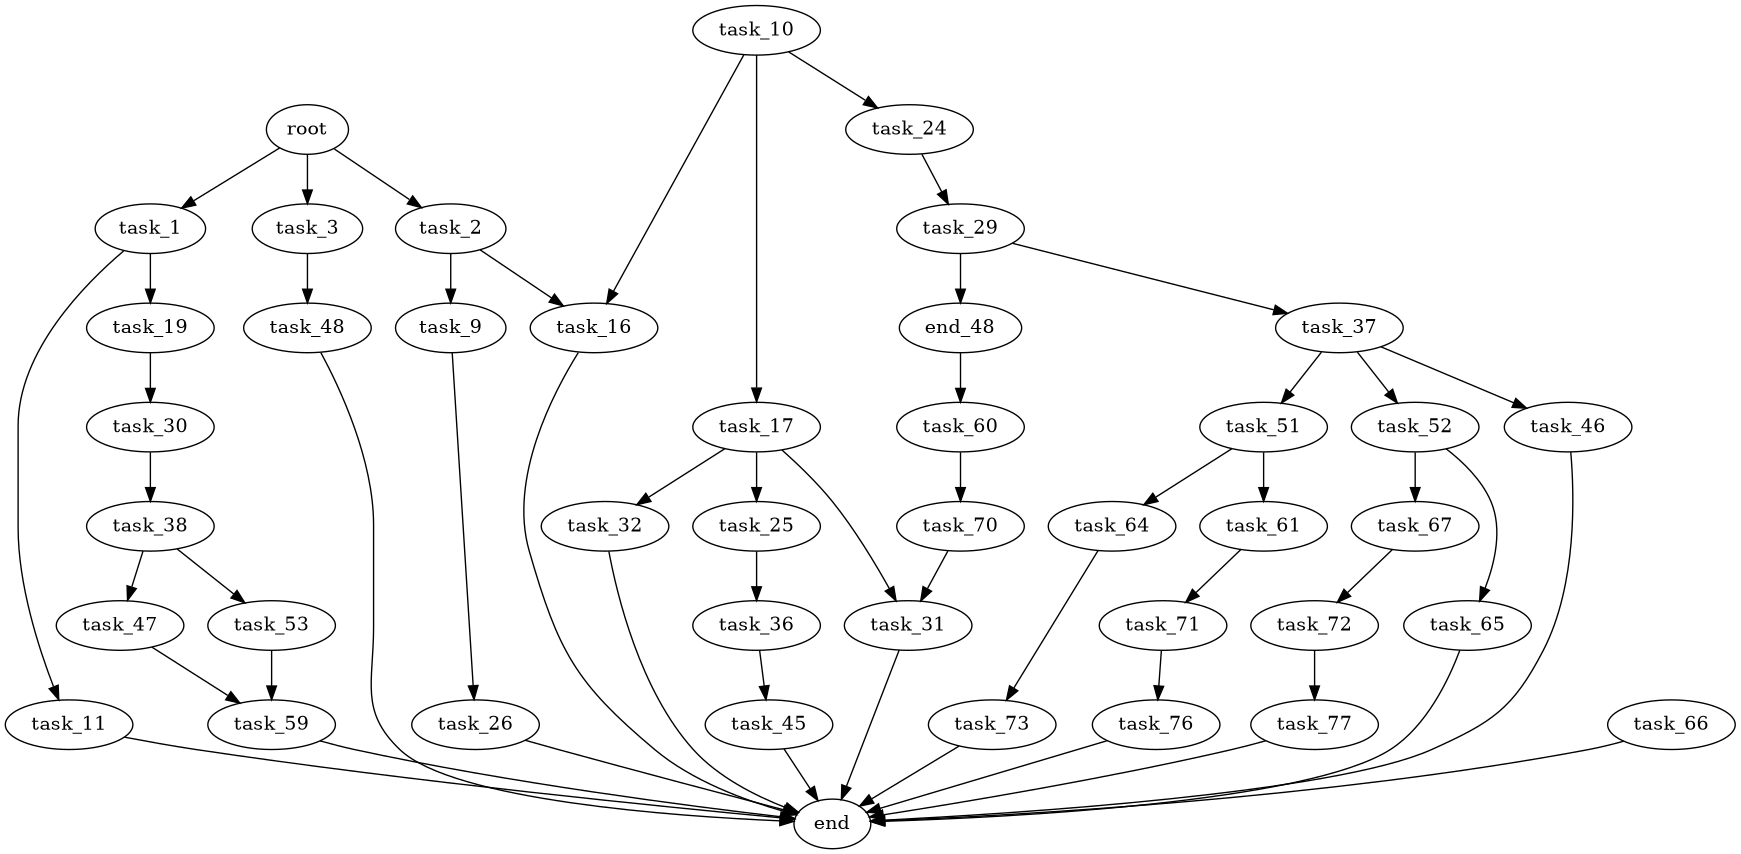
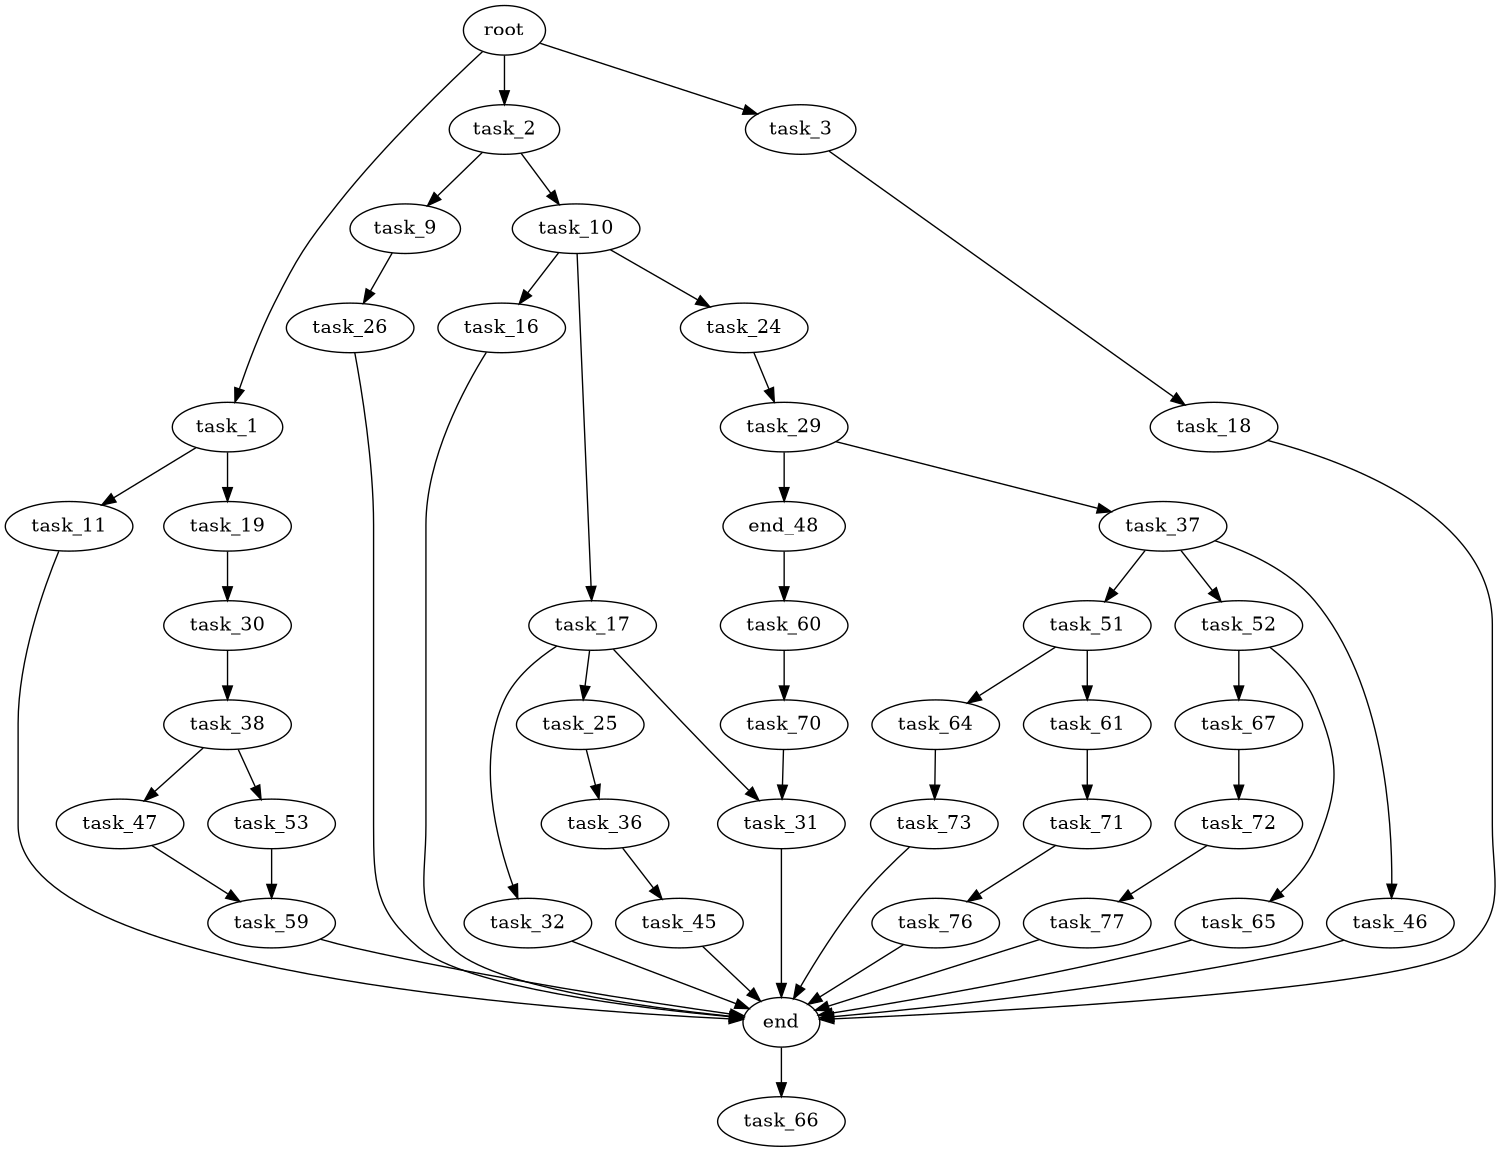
  digraph {
    root
    task_1
    task_2
    task_3
    task_11
    task_19
    task_9
    task_10
-   task_18 [label=task_48]
+   task_18
    end
    task_30
    task_26
    task_16
    task_17
    task_24
    task_25
    task_31
    task_32
    task_29
    task_36
    task_38
    task_37
    n23 [label=end_48]
    task_45
    task_46
    task_51
    task_52
    task_60
    task_47
    task_53
    task_61
    task_64
    task_65
    task_67
    task_59
    task_70
    task_71
    task_73
    task_72
    task_66
    task_76
    task_77
    root -> task_1
    root -> task_2
    root -> task_3
    task_1 -> task_11
    task_1 -> task_19
    task_2 -> task_9
-   task_2 -> task_16
+   task_2 -> task_10
    task_3 -> task_18
    task_11 -> end
    task_19 -> task_30
    task_9 -> task_26
    task_10 -> task_16
    task_10 -> task_17
    task_10 -> task_24
    task_18 -> end
    task_30 -> task_38
    task_26 -> end
    task_16 -> end
    task_17 -> task_25
    task_17 -> task_31
    task_17 -> task_32
    task_24 -> task_29
    task_25 -> task_36
    task_31 -> end
    task_32 -> end
    task_29 -> task_37
    task_29 -> n23
    task_36 -> task_45
    task_38 -> task_47
    task_38 -> task_53
    task_37 -> task_46
    task_37 -> task_51
    task_37 -> task_52
    n23 -> task_60
    task_45 -> end
    task_46 -> end
    task_51 -> task_61
    task_51 -> task_64
    task_52 -> task_65
    task_52 -> task_67
    task_60 -> task_70
    task_47 -> task_59
    task_53 -> task_59
    task_61 -> task_71
    task_64 -> task_73
    task_65 -> end
    task_67 -> task_72
    task_59 -> end
    task_70 -> task_31
    task_71 -> task_76
    task_73 -> end
    task_72 -> task_77
-   task_66 -> end
+   end -> task_66
    task_76 -> end
    task_77 -> end
  }
